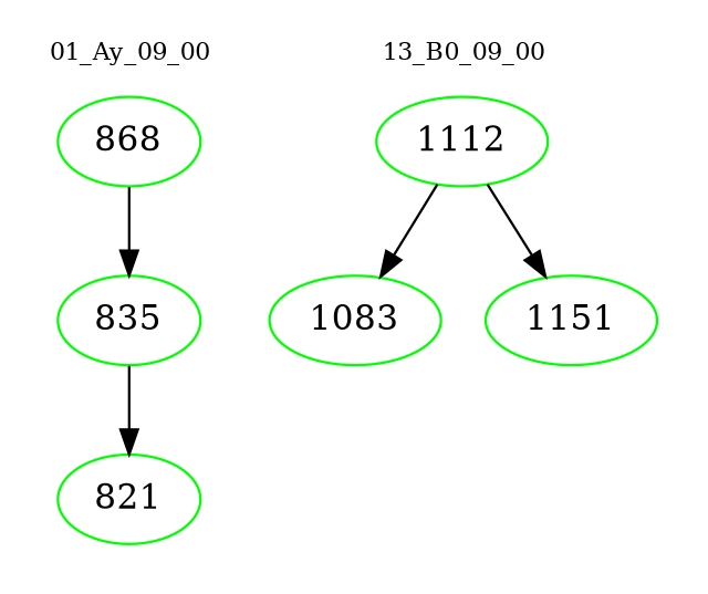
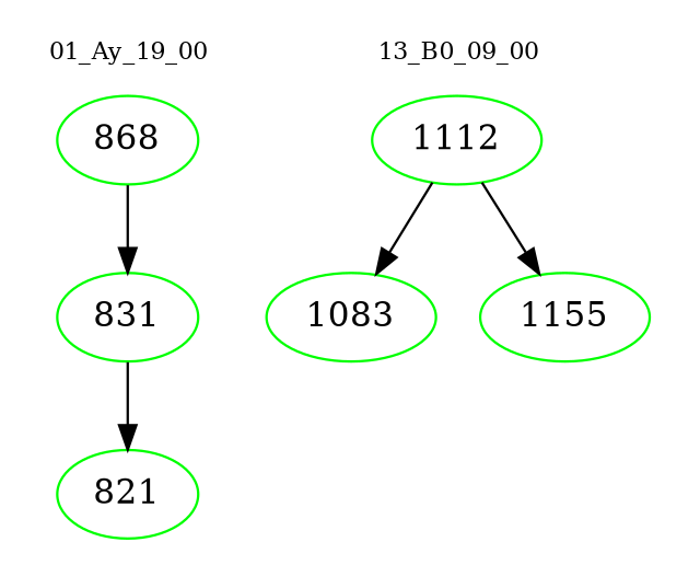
  digraph {
    node [color=green]
    edge [color=black]
-   n1 [label=835]
+   n1 [label=831]
    n2 [label=821]
    n3 [label=868]
    n4 [label=1112]
    n5 [label=1083]
-   n6 [label=1151]
+   n6 [label=1155]
    subgraph cluster_1 {
      color=white
      fontsize=10
-     label="01_Ay_09_00"
+     label="01_Ay_19_00"
      n1
      n2
      n3
    }
    subgraph cluster_2 {
      color=white
      fontsize=10
      label="13_B0_09_00"
      n4
      n5
      n6
    }
    n1 -> n2
    n3 -> n1
    n4 -> n5
    n4 -> n6
  }
